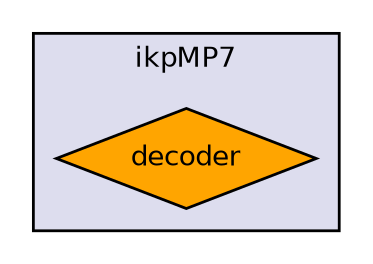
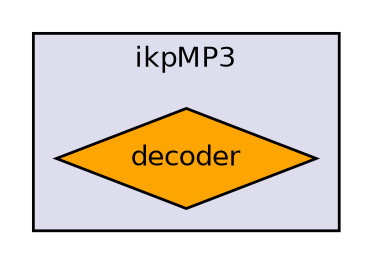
  digraph {
    compound=true
    n1 [fillcolor=orange fontname=Helvetica fontsize=10 label=decoder pencolor=black shape=diamond style=filled color=black]
    subgraph cluster_1 {
      bgcolor="#ddddee"
      fontname=Helvetica
      fontsize=10
-     label=ikpMP7
+     label=ikpMP3
      pencolor=black
      n1
    }
  }
